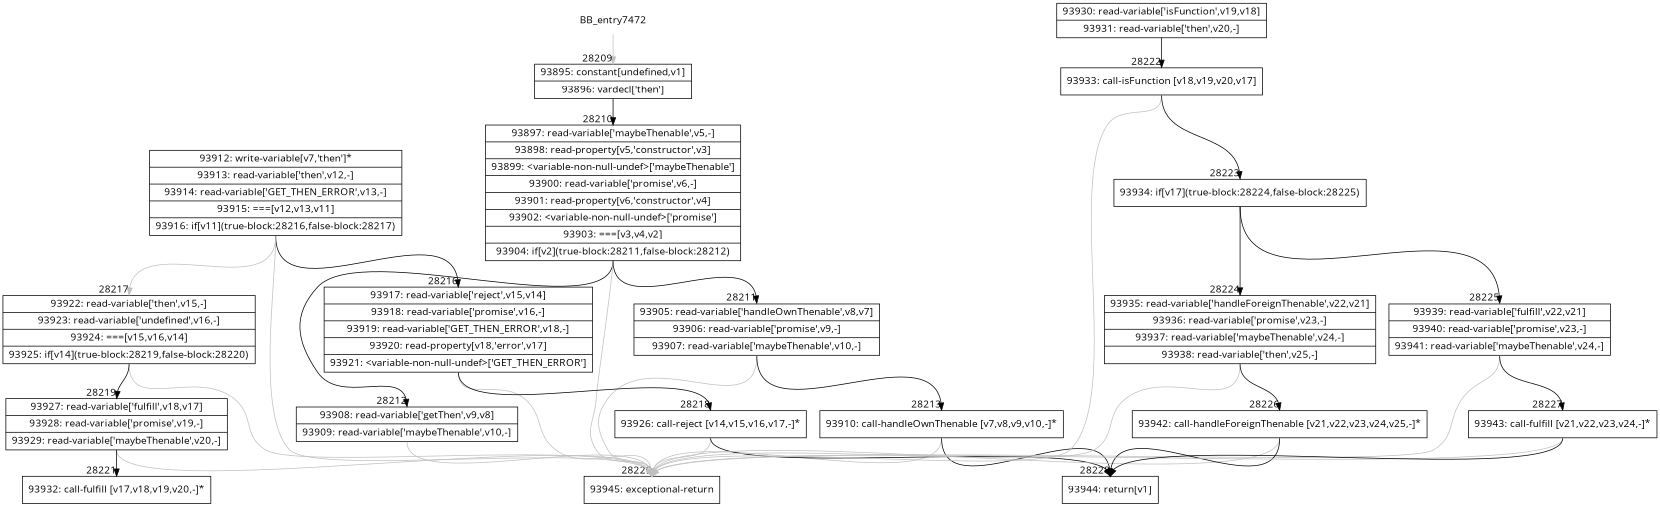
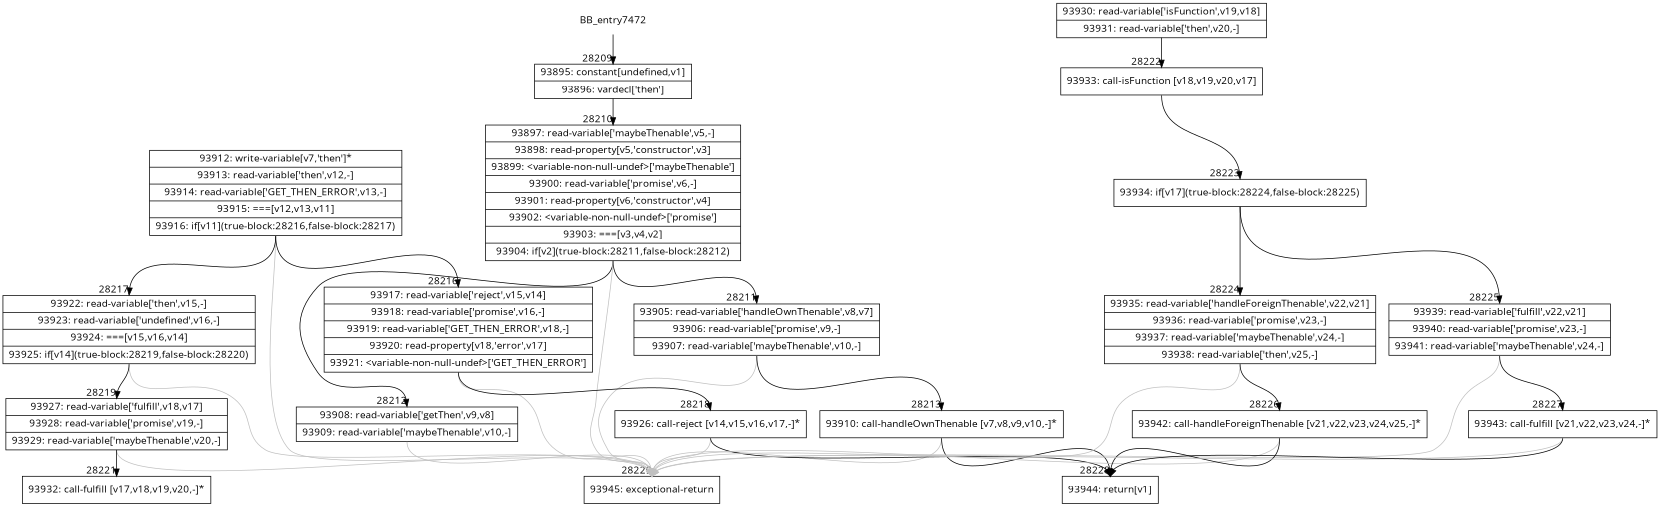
  digraph {
    fontname="Open Sans"
    rankdir=TD
    node [fontname="Open Sans" shape=record]
    edge [fontname="Open Sans" headport=n tailport=s]
    n1 [label=BB_entry7472 shape=none]
    n2 [label="{93895: constant[undefined,v1]|93896: vardecl['then']}"]
    n3 [label="{93897: read-variable['maybeThenable',v5,-]|93898: read-property[v5,'constructor',v3]|93899: \<variable-non-null-undef\>['maybeThenable']|93900: read-variable['promise',v6,-]|93901: read-property[v6,'constructor',v4]|93902: \<variable-non-null-undef\>['promise']|93903: ===[v3,v4,v2]|93904: if[v2](true-block:28211,false-block:28212)}"]
    n4 [label="{93905: read-variable['handleOwnThenable',v8,v7]|93906: read-variable['promise',v9,-]|93907: read-variable['maybeThenable',v10,-]}"]
    n5 [label="{93908: read-variable['getThen',v9,v8]|93909: read-variable['maybeThenable',v10,-]}"]
    n6 [label="{93945: exceptional-return}"]
    n7 [label="{93910: call-handleOwnThenable [v7,v8,v9,v10,-]*}"]
    n8 [label="{93944: return[v1]}"]
    n9 [label="{93912: write-variable[v7,'then']*|93913: read-variable['then',v12,-]|93914: read-variable['GET_THEN_ERROR',v13,-]|93915: ===[v12,v13,v11]|93916: if[v11](true-block:28216,false-block:28217)}"]
    n10 [label="{93917: read-variable['reject',v15,v14]|93918: read-variable['promise',v16,-]|93919: read-variable['GET_THEN_ERROR',v18,-]|93920: read-property[v18,'error',v17]|93921: \<variable-non-null-undef\>['GET_THEN_ERROR']}"]
    n11 [label="{93922: read-variable['then',v15,-]|93923: read-variable['undefined',v16,-]|93924: ===[v15,v16,v14]|93925: if[v14](true-block:28219,false-block:28220)}"]
    n12 [label="{93926: call-reject [v14,v15,v16,v17,-]*}"]
    n13 [label="{93927: read-variable['fulfill',v18,v17]|93928: read-variable['promise',v19,-]|93929: read-variable['maybeThenable',v20,-]}"]
    n14 [label="{93932: call-fulfill [v17,v18,v19,v20,-]*}"]
    n15 [label="{93930: read-variable['isFunction',v19,v18]|93931: read-variable['then',v20,-]}"]
    n16 [label="{93933: call-isFunction [v18,v19,v20,v17]}"]
    n17 [label="{93934: if[v17](true-block:28224,false-block:28225)}"]
    n18 [label="{93935: read-variable['handleForeignThenable',v22,v21]|93936: read-variable['promise',v23,-]|93937: read-variable['maybeThenable',v24,-]|93938: read-variable['then',v25,-]}"]
    n19 [label="{93939: read-variable['fulfill',v22,v21]|93940: read-variable['promise',v23,-]|93941: read-variable['maybeThenable',v24,-]}"]
    n20 [label="{93942: call-handleForeignThenable [v21,v22,v23,v24,v25,-]*}"]
    n21 [label="{93943: call-fulfill [v21,v22,v23,v24,-]*}"]
-   n1 -> n2 [headlabel="    28209" color=gray]
+   n1 -> n2 [headlabel="    28209"]
    n2 -> n3 [headlabel="      28210"]
    n3 -> n4 [headlabel="      28211"]
    n3 -> n5 [headlabel="      28212"]
    n3 -> n6 [color=gray headlabel="      28229"]
    n4 -> n6 [color=gray]
    n4 -> n7 [headlabel="      28213"]
    n5 -> n6 [color=gray]
    n7 -> n6 [color=gray]
    n7 -> n8 [headlabel="      28228"]
    n9 -> n6 [color=gray]
    n9 -> n10 [headlabel="      28216"]
-   n9 -> n11 [headlabel="      28217" color=gray]
+   n9 -> n11 [headlabel="      28217"]
    n10 -> n6 [color=gray]
    n10 -> n12 [headlabel="      28218"]
    n11 -> n6 [color=gray]
    n11 -> n13 [headlabel="      28219"]
    n12 -> n6 [color=gray]
    n12 -> n8
    n13 -> n6 [color=gray]
    n13 -> n14 [headlabel="      28221"]
    n15 -> n16 [headlabel="      28222"]
-   n16 -> n6 [color=gray]
    n16 -> n17 [headlabel="      28223"]
    n17 -> n18 [headlabel="      28224"]
    n17 -> n19 [headlabel="      28225"]
    n18 -> n6 [color=gray]
    n18 -> n20 [headlabel="      28226"]
    n19 -> n6 [color=gray]
    n19 -> n21 [headlabel="      28227"]
    n20 -> n6 [color=gray]
    n20 -> n8
    n21 -> n6 [color=gray]
    n21 -> n8
  }
